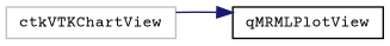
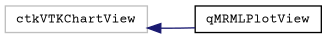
  digraph {
    rankdir=LR
    fontname="Courier Prime"
    node [fontname="Courier Prime" fontsize=10 shape=record]
    n1 [color=grey75 height=0.2 label=ctkVTKChartView width=0.4]
    n2 [color=black height=0.2 label=qMRMLPlotView width=0.4]
-   n2 -> n1 [color=midnightblue dir=back fontname="Courier Prime" fontsize=10 labelfontname=Helvetica labelfontsize=10 style=solid]
+   n1 -> n2 [color=midnightblue dir=back fontname="Courier Prime" fontsize=10 labelfontname=Helvetica labelfontsize=10 style=solid]
  }
